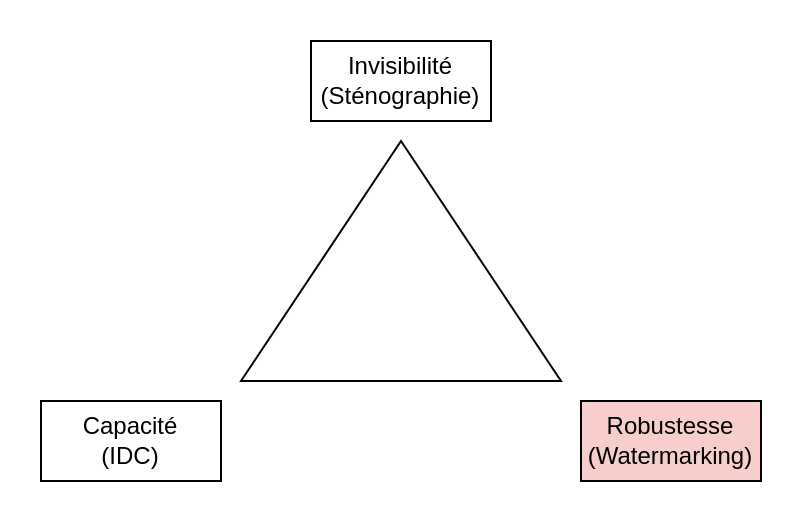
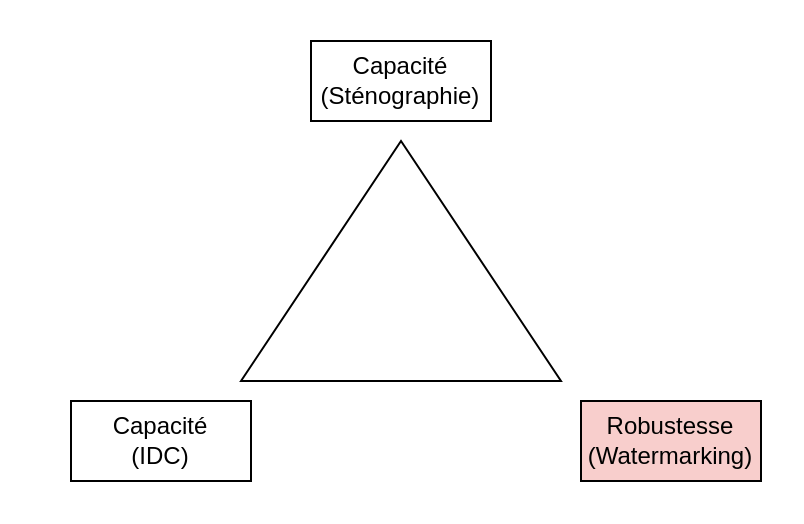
  <mxCell id="0" />
  <mxCell id="1" parent="0" />
  <mxCell id="2" value="" style="triangle;whiteSpace=wrap;html=1;direction=north;" vertex="1" parent="1"><mxGeometry x="120" y="70" width="160" height="120" as="geometry" /></mxCell>
- <mxCell id="3" value="&lt;div&gt;Invisibilité&lt;/div&gt;&lt;div&gt;(Sténographie)&lt;/div&gt;" style="rounded=0;whiteSpace=wrap;html=1;" vertex="1" parent="1"><mxGeometry x="155" y="20" width="90" height="40" as="geometry" /></mxCell>
+ <mxCell id="3" value="&lt;div&gt;Capacité&lt;/div&gt;&lt;div&gt;(Sténographie)&lt;/div&gt;" style="rounded=0;whiteSpace=wrap;html=1;" vertex="1" parent="1"><mxGeometry x="155" y="20" width="90" height="40" as="geometry" /></mxCell>
  <mxCell id="4" value="&lt;div&gt;Robustesse&lt;/div&gt;&lt;div&gt;(Watermarking)&lt;/div&gt;" style="rounded=0;whiteSpace=wrap;html=1;fillColor=#f8cecc;" vertex="1" parent="1"><mxGeometry x="290" y="200" width="90" height="40" as="geometry" /></mxCell>
- <mxCell id="5" value="&lt;div&gt;Capacité&lt;/div&gt;&lt;div&gt;(IDC)&lt;/div&gt;" style="rounded=0;whiteSpace=wrap;html=1;" vertex="1" parent="1"><mxGeometry x="20" y="200" width="90" height="40" as="geometry" /></mxCell>
+ <mxCell id="5" value="&lt;div&gt;Capacité&lt;/div&gt;&lt;div&gt;(IDC)&lt;/div&gt;" style="rounded=0;whiteSpace=wrap;html=1;" vertex="1" parent="1"><mxGeometry x="35" y="200" width="90" height="40" as="geometry" /></mxCell>
